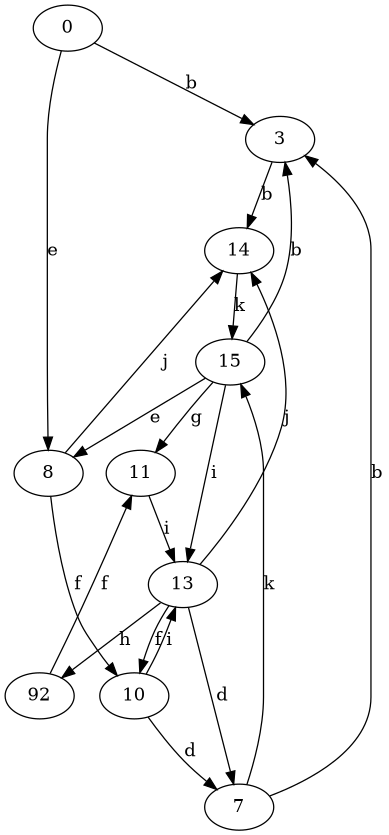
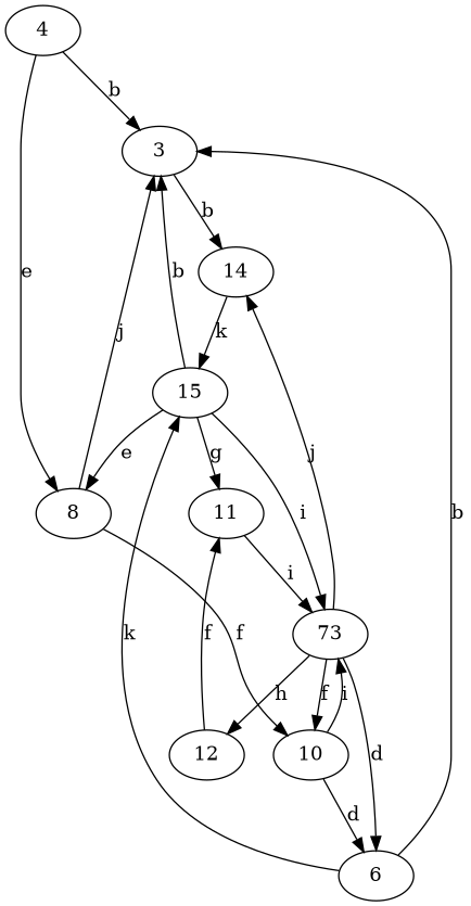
  strict digraph {
-   0
+   0 [label=4]
    3
    8
    14
    10
-   7
-   13
+   7 [label=6]
+   13 [label=73]
    15
    11
-   12 [label=92]
+   12
    0 -> 3 [label=b]
    0 -> 8 [label=e]
    3 -> 14 [label=b]
-   8 -> 14 [label=j]
+   8 -> 3 [label=j]
    8 -> 10 [label=f]
    14 -> 15 [label=k]
    10 -> 7 [label=d]
    10 -> 13 [label=i]
    7 -> 3 [label=b]
    7 -> 15 [label=k]
    13 -> 14 [label=j]
    13 -> 10 [label=f]
    13 -> 7 [label=d]
    13 -> 12 [label=h]
    15 -> 3 [label=b]
    15 -> 8 [label=e]
    15 -> 13 [label=i]
    15 -> 11 [label=g]
    11 -> 13 [label=i]
    12 -> 11 [label=f]
  }
